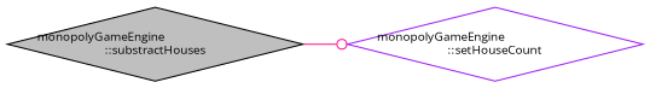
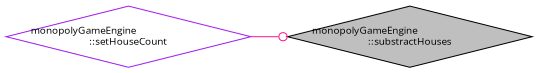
  digraph {
    rankdir=LR
    fontname="Open Sans"
    node [fontname="Open Sans" fontsize=10 shape=diamond style=filled]
    n1 [color=black fillcolor=grey75 fontcolor=black height=0.2 label="monopolyGameEngine\l::substractHouses" width=0.4]
    n2 [color=purple fillcolor=white height=0.2 label="monopolyGameEngine\l::setHouseCount" width=0.4]
-   n1 -> n2 [color=deeppink fontname="Open Sans" fontsize=10 labelfontname=Helvetica labelfontsize=10 style=solid arrowhead=odot]
+   n2 -> n1 [color=deeppink fontname="Open Sans" fontsize=10 labelfontname=Helvetica labelfontsize=10 style=solid arrowhead=odot]
  }
